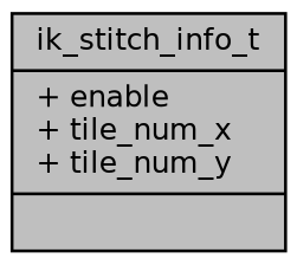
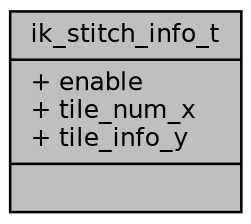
  digraph {
-   n1 [color=black fillcolor=grey75 fontcolor=black fontname=Helvetica fontsize=10 height=0.2 label="{ik_stitch_info_t\n|+ enable\l+ tile_num_x\l+ tile_num_y\l|}" shape=record style=filled width=0.4]
+   n1 [color=black fillcolor=grey75 fontcolor=black fontname=Helvetica fontsize=10 height=0.2 label="{ik_stitch_info_t\n|+ enable\l+ tile_num_x\l+ tile_info_y\l|}" shape=record style=filled width=0.4]
  }
